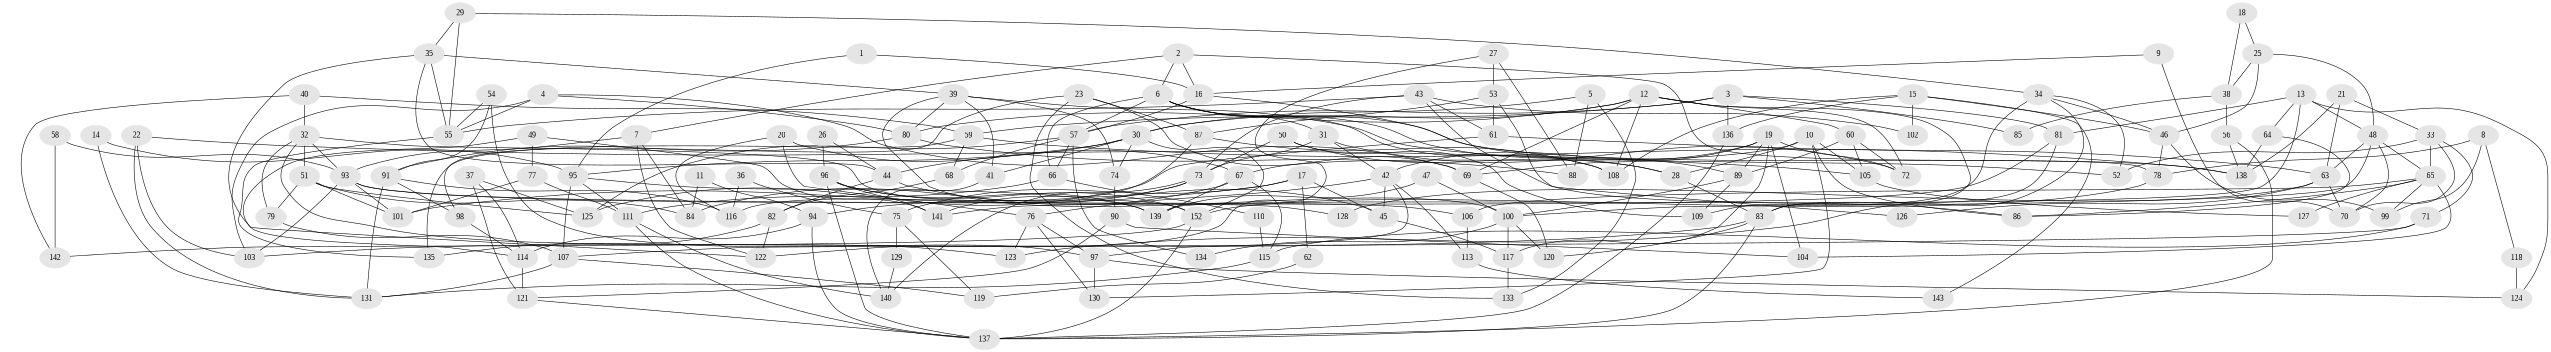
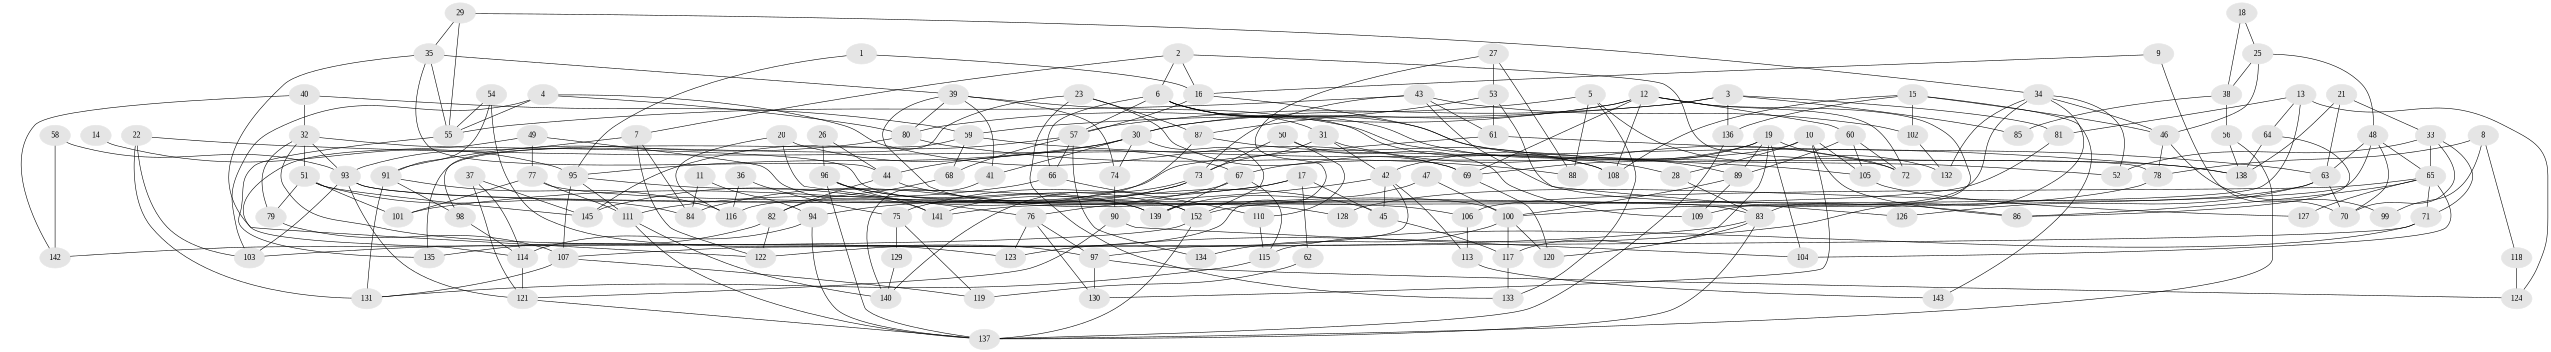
  graph {
    fontname="Liberation Serif"
    node [color=gray90 fontname="Liberation Serif" style=filled]
    edge [fontname="Liberation Serif"]
    1
    16
    95
    57
    89
    139
    111
    107
    2
    6
    7
    78
    28
    31
    66
    108
    138
    84
    93
    122
    n21 [label=152]
    3
    59
    81
    85
    136
-   125
+   125 [label=145]
    68
    134
    135
    83
    141
    137
    4
    55
    69
    80
    103
    120
    88
    91
    5
    30
+   132
    133
    44
    41
    74
    72
    42
    73
    110
    101
    128
    106
    8
    99
    118
    124
    9
    70
    10
    67
    86
    105
    130
    115
    127
    11
    94
    114
    12
    60
    13
    48
    64
    63
    65
    100
    14
    131
    15
    46
    102
    143
    109
    17
    45
    62
    75
    117
    119
    129
    18
    25
    38
    56
    19
    104
    76
    97
    113
    20
    116
    123
    21
    33
    52
    71
    126
    22
    23
    87
    98
    140
    26
    96
    82
    27
    53
    61
    29
    34
    35
    39
    90
    142
    32
    51
    79
    36
    37
    121
    40
    47
    43
    49
    77
    50
    54
    58
    1 -- 16
    1 -- 95
    16 -- 57
    16 -- 89
    95 -- 139
    95 -- 111
    95 -- 107
    57 -- 66
    57 -- 125
    57 -- 68
    57 -- 134
    89 -- 100
    89 -- 109
    111 -- 137
    111 -- 140
    107 -- 131
    107 -- 119
    2 -- 16
    2 -- 6
    2 -- 7
    2 -- 78
    6 -- 57
    6 -- 28
    6 -- 31
    6 -- 66
    6 -- 108
    6 -- 138
    7 -- 84
    7 -- 93
    7 -- 122
    78 -- n21
    28 -- 83
    31 -- 72
    31 -- 42
    31 -- 73
    66 -- 111
    66 -- 110
    93 -- 103
-   93 -- 101
+   93 -- 121
    93 -- 128
    93 -- 106
    n21 -- 137
    n21 -- 142
    3 -- 57
    3 -- 59
    3 -- 81
    3 -- 85
    3 -- 136
    59 -- 138
    59 -- 68
    59 -- 135
-   81 -- 83
+   77 -- 83
    81 -- 141
    136 -- 137
    68 -- 82
    83 -- 137
    83 -- 103
    83 -- 120
    4 -- 55
    4 -- 69
    4 -- 80
    4 -- 103
    55 -- 135
    69 -- 120
    80 -- 88
    80 -- 91
    91 -- 131
    91 -- 116
    91 -- 98
    5 -- 88
    5 -- 30
+   5 -- 132
    5 -- 133
    30 -- 95
    30 -- n21
    30 -- 44
    30 -- 41
    30 -- 74
    44 -- 45
    44 -- 82
    41 -- 140
    74 -- 90
    42 -- 45
    42 -- 76
    42 -- 97
    42 -- 113
    73 -- 141
    73 -- 94
    73 -- 140
    110 -- 115
    106 -- 113
    8 -- 78
    8 -- 99
    8 -- 118
    118 -- 124
    9 -- 16
    9 -- 70
    10 -- 28
    10 -- 67
    10 -- 86
    10 -- 105
    10 -- 130
    67 -- 139
    67 -- 84
    67 -- 115
    105 -- 127
    115 -- 131
    11 -- 84
    11 -- 94
    94 -- 137
    94 -- 114
    114 -- 121
    12 -- 108
    12 -- 83
    12 -- 69
    12 -- 80
    12 -- 30
    12 -- 72
    12 -- 60
    60 -- 89
    60 -- 72
    60 -- 105
    13 -- 139
    13 -- 81
    13 -- 124
-   13 -- 48
    13 -- 64
    48 -- 70
    48 -- 63
    48 -- 65
    48 -- 100
    64 -- 138
    64 -- 86
    63 -- 128
    63 -- 70
    63 -- 126
    65 -- 106
-   65 -- 99
+   65 -- 71
    65 -- 86
    65 -- 127
    65 -- 104
    100 -- 134
    100 -- 120
    100 -- 117
    14 -- 95
-   14 -- 131
    15 -- 108
    15 -- 136
    15 -- 46
    15 -- 102
    15 -- 143
    46 -- 78
    46 -- 99
+   102 -- 132
    17 -- 101
    17 -- 45
    17 -- 62
    17 -- 75
    45 -- 117
    62 -- 119
    75 -- 119
    75 -- 129
    117 -- 133
    129 -- 140
    18 -- 25
    18 -- 38
    25 -- 48
    25 -- 46
    25 -- 38
    38 -- 85
    38 -- 56
    56 -- 138
    56 -- 137
    19 -- 89
    19 -- 69
    19 -- 72
    19 -- 42
    19 -- 117
    19 -- 104
    76 -- 130
    76 -- 97
    76 -- 123
    97 -- 124
    97 -- 130
    113 -- 143
    20 -- 67
    20 -- 76
    20 -- 116
    21 -- 138
    21 -- 63
    21 -- 33
    33 -- 70
    33 -- 65
    33 -- 52
    33 -- 71
    71 -- 107
    71 -- 115
    22 -- 103
    22 -- 105
    22 -- 131
    23 -- 69
    23 -- 133
    23 -- 87
    23 -- 98
    87 -- 108
    87 -- 116
    98 -- 114
    26 -- 44
    26 -- 96
    96 -- 139
    96 -- n21
    96 -- 141
    96 -- 137
    82 -- 122
    82 -- 135
    27 -- 122
    27 -- 88
    27 -- 53
    53 -- 126
    53 -- 87
    53 -- 61
    61 -- 125
    61 -- 63
    29 -- 55
    29 -- 34
    29 -- 35
+   34 -- 132
    34 -- 46
    34 -- 109
    34 -- 123
    34 -- 52
    35 -- 122
    35 -- 55
    35 -- 44
    35 -- 39
    39 -- 80
    39 -- 41
    39 -- 74
    39 -- 100
    39 -- 52
    90 -- 104
    90 -- 121
    32 -- 93
    32 -- n21
    32 -- 123
    32 -- 51
    32 -- 79
    51 -- 84
    51 -- 125
    51 -- 101
    51 -- 79
    79 -- 107
    36 -- 75
    36 -- 116
    37 -- 125
    37 -- 114
    37 -- 121
    121 -- 137
    40 -- 59
    40 -- 142
    40 -- 32
    47 -- 139
    47 -- 100
    43 -- 55
    43 -- 73
    43 -- 86
    43 -- 102
    43 -- 61
    49 -- 141
    49 -- 114
    49 -- 77
    77 -- 111
    77 -- 101
    50 -- 73
-   50 -- 28
+   50 -- 110
    50 -- 109
    54 -- 55
    54 -- 91
    54 -- 97
    58 -- 93
    58 -- 142
  }
